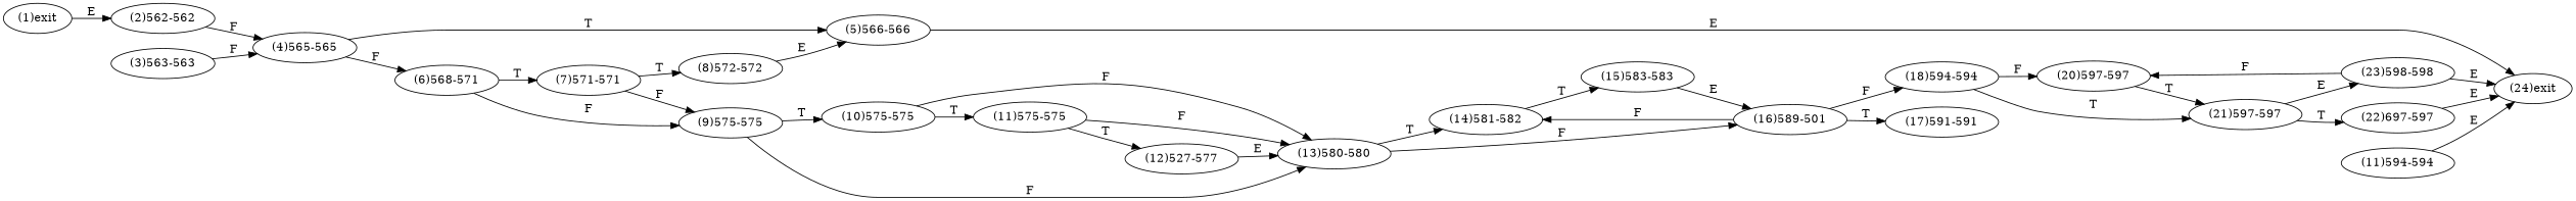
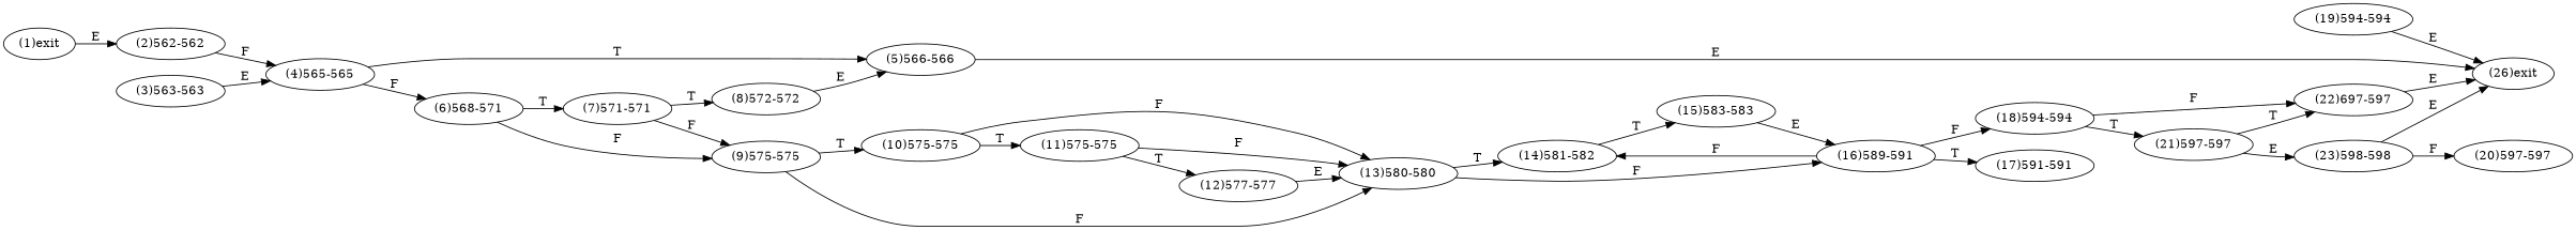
  digraph {
    rankdir=LR
    n1 [label="(1)exit"]
    n2 [label="(2)562-562"]
    n3 [label="(4)565-565"]
    n4 [label="(3)563-563"]
    n5 [label="(5)566-566"]
    n6 [label="(6)568-571"]
-   n7 [label="(24)exit"]
+   n7 [label="(26)exit"]
    n8 [label="(7)571-571"]
    n9 [label="(9)575-575"]
    n10 [label="(8)572-572"]
    n11 [label="(10)575-575"]
    n12 [label="(13)580-580"]
    n13 [label="(11)575-575"]
    n14 [label="(14)581-582"]
-   n15 [label="(16)589-501"]
-   n16 [label="(12)527-577"]
+   n15 [label="(16)589-591"]
+   n16 [label="(12)577-577"]
    n17 [label="(15)583-583"]
    n18 [label="(17)591-591"]
    n19 [label="(18)594-594"]
    n20 [label="(20)597-597"]
    n21 [label="(21)597-597"]
-   n22 [label="(11)594-594"]
+   n22 [label="(19)594-594"]
    n23 [label="(23)598-598"]
    n24 [label="(22)697-597"]
    n1 -> n2 [label=E]
    n2 -> n3 [label=F]
    n3 -> n5 [label=T]
    n3 -> n6 [label=F]
-   n4 -> n3 [label=F]
+   n4 -> n3 [label=E]
    n5 -> n7 [label=E]
    n6 -> n8 [label=T]
    n6 -> n9 [label=F]
    n8 -> n9 [label=F]
    n8 -> n10 [label=T]
    n9 -> n11 [label=T]
    n9 -> n12 [label=F]
    n10 -> n5 [label=E]
    n11 -> n12 [label=F]
    n11 -> n13 [label=T]
    n12 -> n14 [label=T]
    n12 -> n15 [label=F]
    n13 -> n12 [label=F]
    n13 -> n16 [label=T]
    n14 -> n17 [label=T]
    n15 -> n14 [label=F]
    n15 -> n18 [label=T]
    n15 -> n19 [label=F]
    n16 -> n12 [label=E]
    n17 -> n15 [label=E]
-   n19 -> n20 [label=F]
+   n19 -> n24 [label=F]
    n19 -> n21 [label=T]
-   n20 -> n21 [label=T]
    n21 -> n23 [label=E]
    n21 -> n24 [label=T]
    n22 -> n7 [label=E]
    n23 -> n7 [label=E]
    n23 -> n20 [label=F]
    n24 -> n7 [label=E]
  }
